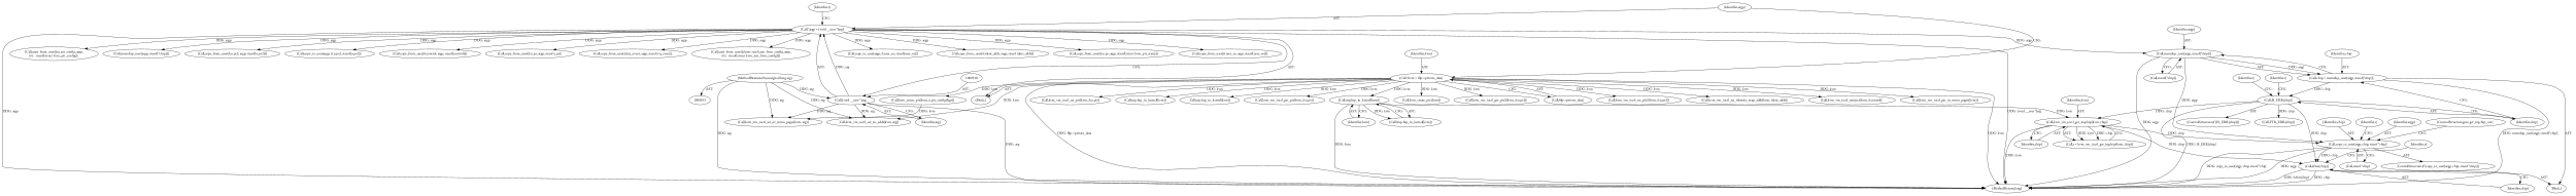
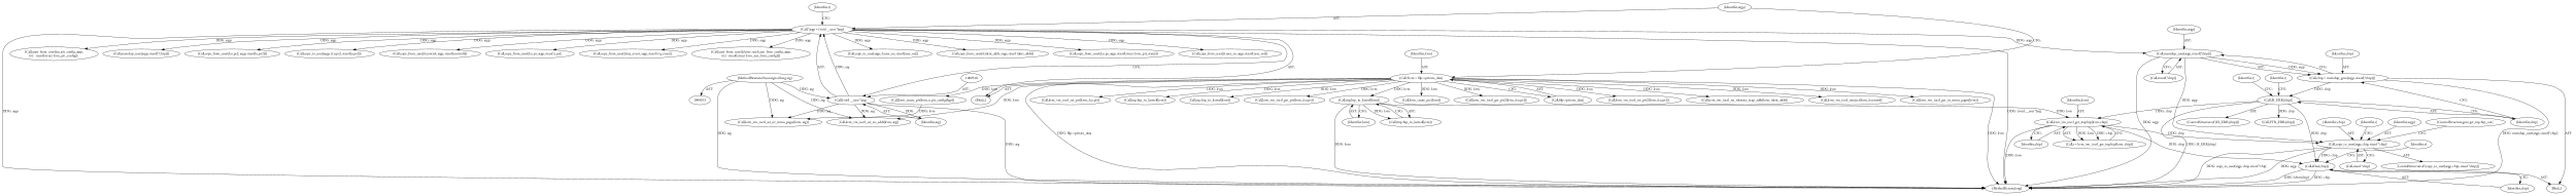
  digraph {
    fontname="EB Garamond"
    node [fontname="EB Garamond"]
    edge [fontname="EB Garamond"]
    n1 [label="(Call,copy_to_user(argp, chip, sizeof *chip))"]
    n2 [label="(Call,kfree(chip))"]
    n3 [label="(Call,sizeof *chip)"]
    n4 [label="(ControlStructure,if (copy_to_user(argp, chip, sizeof *chip)))"]
    n5 [label="(MethodReturn,long)"]
    n6 [label="(Block,)"]
    n7 [label="(Identifier,chip)"]
    n8 [label="(Call,memdup_user(argp, sizeof(*chip)))"]
-   n9 [label="(Call,chip = memdup_user(argp, sizeof(*chip)))"]
+   n9 [label="(Call,chip = memdup_goto(argp, sizeof(*chip)))"]
    n10 [label="(Call,sizeof(*chip))"]
    n11 [label="(Call,IS_ERR(chip))"]
    n12 [label="(Call,*argp = (void __user *)arg)"]
    n13 [label="(Call,(void __user *)arg)"]
    n14 [label="(Call,copy_from_user(&u.pit_config, argp,\n\t\t\t\t   sizeof(struct kvm_pit_config)))"]
    n15 [label="(Call,memdup_user(argp, sizeof(*chip)))"]
    n16 [label="(Call,copy_from_user(&u.ps2, argp, sizeof(u.ps2)))"]
    n17 [label="(Call,copy_to_user(argp, &u.ps2, sizeof(u.ps2)))"]
    n18 [label="(Call,copy_from_user(&control, argp, sizeof(control)))"]
    n19 [label="(Call,copy_from_user(&u.ps, argp, sizeof u.ps))"]
    n20 [label="(Call,copy_from_user(&irq_event, argp, sizeof irq_event))"]
    n21 [label="(Call,copy_from_user(&kvm->arch.xen_hvm_config, argp,\n\t\t\t\t   sizeof(struct kvm_xen_hvm_config)))"]
    n22 [label="(Block,)"]
    n23 [label="(Call,copy_to_user(argp, &user_ns, sizeof(user_ns)))"]
    n24 [label="(Call,copy_from_user(&ident_addr, argp, sizeof ident_addr))"]
    n25 [label="(Call,copy_from_user(&u.ps, argp, sizeof(struct kvm_pit_state)))"]
    n26 [label="(Call,copy_from_user(&user_ns, argp, sizeof(user_ns)))"]
    n27 [label="(Identifier,arg)"]
    n28 [label="(Call,kvm_vm_ioctl_set_nr_mmu_pages(kvm, arg))"]
    n29 [label="(Call,kvm_vm_ioctl_set_tss_addr(kvm, arg))"]
    n30 [label="(MethodParameterIn,unsigned long arg)"]
    1000103
    n32 [label="(Call,kvm_vm_ioctl_get_irqchip(kvm, chip))"]
    n33 [label="(Call,r = kvm_vm_ioctl_get_irqchip(kvm, chip))"]
    n34 [label="(Identifier,chip)"]
    n35 [label="(Call,irqchip_in_kernel(kvm))"]
    n36 [label="(Identifier,kvm)"]
    n37 [label="(Call,!irqchip_in_kernel(kvm))"]
    n38 [label="(Call,*kvm = filp->private_data)"]
    n39 [label="(Call,irqchip_in_kernel(kvm))"]
    n40 [label="(Call,kvm_vm_ioctl_get_pit(kvm, &u.ps))"]
    n41 [label="(Call,kvm_create_pic(kvm))"]
    n42 [label="(Call,kvm_vm_ioctl_get_pit2(kvm, &u.ps2))"]
    n43 [label="(Call,filp->private_data)"]
    n44 [label="(Call,kvm_vm_ioctl_set_pit2(kvm, &u.ps2))"]
    n45 [label="(Call,kvm_vm_ioctl_set_identity_map_addr(kvm, ident_addr))"]
    n46 [label="(Call,kvm_vm_ioctl_reinject(kvm, &control))"]
    n47 [label="(Call,kvm_vm_ioctl_get_nr_mmu_pages(kvm))"]
    n48 [label="(Call,kvm_create_pit(kvm, u.pit_config.flags))"]
    n49 [label="(Call,kvm_vm_ioctl_set_pit(kvm, &u.ps))"]
    n50 [label="(Call,irqchip_in_kernel(kvm))"]
    n51 [label="(Call,PTR_ERR(chip))"]
    n52 [label="(Identifier,chip)"]
    n53 [label="(ControlStructure,if (IS_ERR(chip)))"]
    n54 [label="(Identifier,chip)"]
    n55 [label="(Identifier,argp)"]
    n56 [label="(Identifier,r)"]
    n57 [label="(Identifier,r)"]
    n58 [label="(Identifier,chip)"]
    n59 [label="(Identifier,argp)"]
    n60 [label="(Identifier,kvm)"]
    n61 [label="(Identifier,r)"]
    n62 [label="(ControlStructure,goto get_irqchip_out;)"]
    n63 [label="(Identifier,argp)"]
    n64 [label="(Identifier,r)"]
    n65 [label="(Identifier,r)"]
    n66 [label="(Identifier,kvm)"]
    n67 [label=1000518]
    n1 -> n2 [label="DDG: chip"]
    n1 -> n3 [label="CFG: "]
    n1 -> n4 [label="AST: "]
    n1 -> n5 [label="DDG: copy_to_user(argp, chip, sizeof *chip)"]
    n1 -> n5 [label="DDG: argp"]
    n2 -> n5 [label="DDG: chip"]
    n2 -> n5 [label="DDG: kfree(chip)"]
    n2 -> n6 [label="AST: "]
    n2 -> n7 [label="CFG: "]
    n3 -> n1 [label="AST: "]
    n7 -> n2 [label="AST: "]
    n8 -> n1 [label="DDG: argp"]
    n8 -> n5 [label="DDG: argp"]
    n8 -> n9 [label="AST: "]
    n8 -> n9 [label="DDG: argp"]
    n8 -> n10 [label="CFG: "]
    n9 -> n5 [label="DDG: memdup_user(argp, sizeof(*chip))"]
    n9 -> n6 [label="AST: "]
    n9 -> n8 [label="CFG: "]
    n9 -> n11 [label="DDG: chip"]
    n10 -> n8 [label="AST: "]
    n11 -> n2 [label="DDG: chip"]
    n11 -> n5 [label="DDG: IS_ERR(chip)"]
    n11 -> n32 [label="DDG: chip"]
    n11 -> n51 [label="DDG: chip"]
    n11 -> n52 [label="CFG: "]
    n11 -> n53 [label="AST: "]
    n12 -> n5 [label="DDG: (void __user *)arg"]
    n12 -> n5 [label="DDG: argp"]
    n12 -> n8 [label="DDG: argp"]
    n12 -> n13 [label="CFG: "]
    n12 -> n14 [label="DDG: argp"]
    n12 -> n15 [label="DDG: argp"]
    n12 -> n16 [label="DDG: argp"]
    n12 -> n17 [label="DDG: argp"]
    n12 -> n18 [label="DDG: argp"]
    n12 -> n19 [label="DDG: argp"]
    n12 -> n20 [label="DDG: argp"]
    n12 -> n21 [label="DDG: argp"]
    n12 -> n22 [label="AST: "]
    n12 -> n23 [label="DDG: argp"]
    n12 -> n24 [label="DDG: argp"]
    n12 -> n25 [label="DDG: argp"]
    n12 -> n26 [label="DDG: argp"]
    n13 -> n5 [label="DDG: arg"]
    n13 -> n12 [label="AST: "]
    n13 -> n12 [label="DDG: arg"]
-   n13 -> n27 [label="CFG: "]
+   n13 -> n27 [label="DDG: "]
    n13 -> n28 [label="DDG: arg"]
    n13 -> n29 [label="DDG: arg"]
    n27 -> n13 [label="AST: "]
    n30 -> n5 [label="DDG: arg"]
    n30 -> n13 [label="DDG: arg"]
    n30 -> n28 [label="DDG: arg"]
    n30 -> n29 [label="DDG: arg"]
    n30 -> 1000103 [label="AST: "]
    n32 -> n1 [label="DDG: chip"]
    n32 -> n2 [label="DDG: chip"]
    n32 -> n5 [label="DDG: kvm"]
    n32 -> n33 [label="AST: "]
    n32 -> n33 [label="DDG: kvm"]
    n32 -> n33 [label="DDG: chip"]
    n32 -> n34 [label="CFG: "]
    n33 -> n32 [label="CFG: "]
    n34 -> n32 [label="AST: "]
    n35 -> n5 [label="DDG: kvm"]
    n35 -> n32 [label="DDG: kvm"]
    n35 -> n36 [label="CFG: "]
    n35 -> n37 [label="AST: "]
    n35 -> n37 [label="DDG: kvm"]
    n36 -> n35 [label="AST: "]
    n37 -> n35 [label="CFG: "]
    n38 -> n5 [label="DDG: kvm"]
    n38 -> n5 [label="DDG: filp->private_data"]
    n38 -> n22 [label="AST: "]
    n38 -> n29 [label="DDG: kvm"]
    n38 -> n35 [label="DDG: kvm"]
    n38 -> n39 [label="DDG: kvm"]
    n38 -> n40 [label="DDG: kvm"]
    n38 -> n41 [label="DDG: kvm"]
    n38 -> n42 [label="DDG: kvm"]
    n38 -> n43 [label="CFG: "]
    n38 -> n44 [label="DDG: kvm"]
    n38 -> n45 [label="DDG: kvm"]
    n38 -> n46 [label="DDG: kvm"]
    n38 -> n47 [label="DDG: kvm"]
    n38 -> n48 [label="DDG: kvm"]
    n38 -> n49 [label="DDG: kvm"]
    n38 -> n50 [label="DDG: kvm"]
    n43 -> n38 [label="AST: "]
    n48 -> n28 [label="DDG: kvm"]
    n52 -> n9 [label="CFG: "]
    n52 -> n11 [label="AST: "]
    n54 -> n1 [label="AST: "]
    n55 -> n12 [label="AST: "]
    n55 -> n38 [label="CFG: "]
    n56 -> n11 [label="CFG: "]
    n57 -> n1 [label="CFG: "]
    n58 -> n9 [label="AST: "]
    n59 -> n1 [label="AST: "]
    n60 -> n38 [label="AST: "]
    n61 -> n2 [label="CFG: "]
    n62 -> n1 [label="CFG: "]
    n63 -> n8 [label="AST: "]
    n64 -> n12 [label="CFG: "]
    n65 -> n11 [label="CFG: "]
    n66 -> n32 [label="AST: "]
    n67 -> n13 [label="AST: "]
  }
